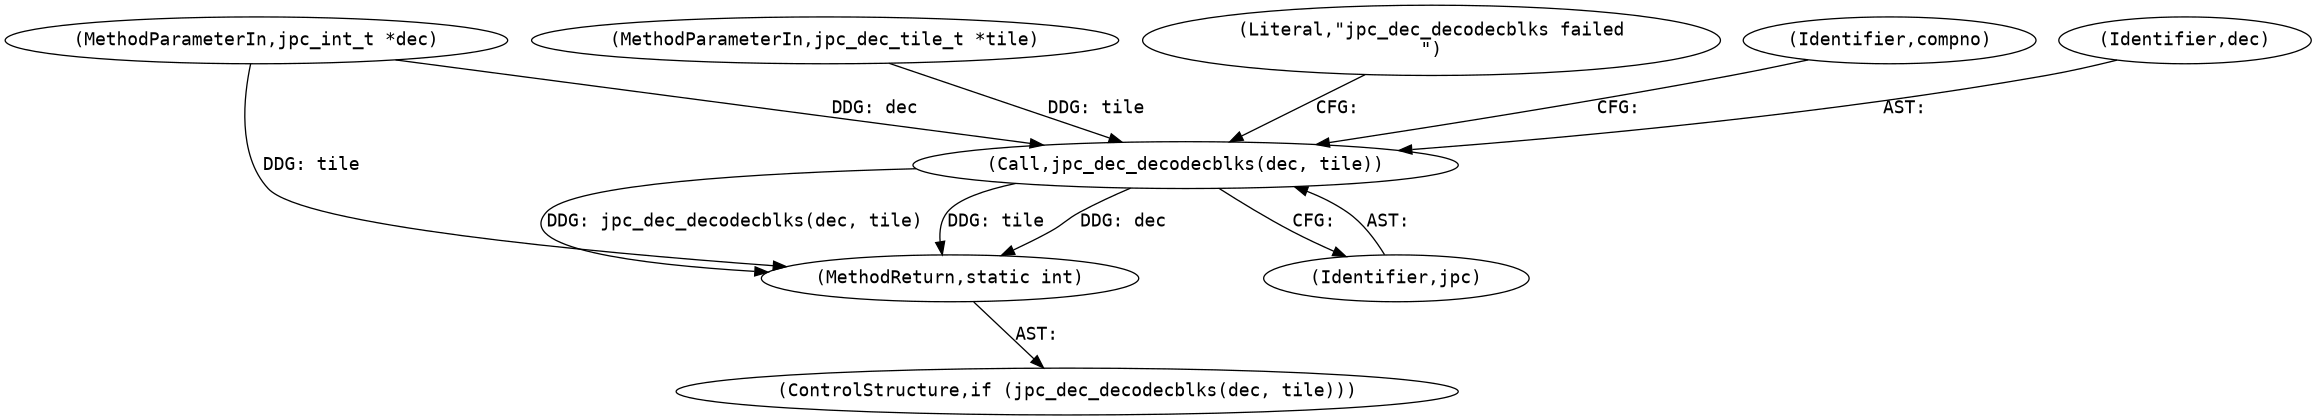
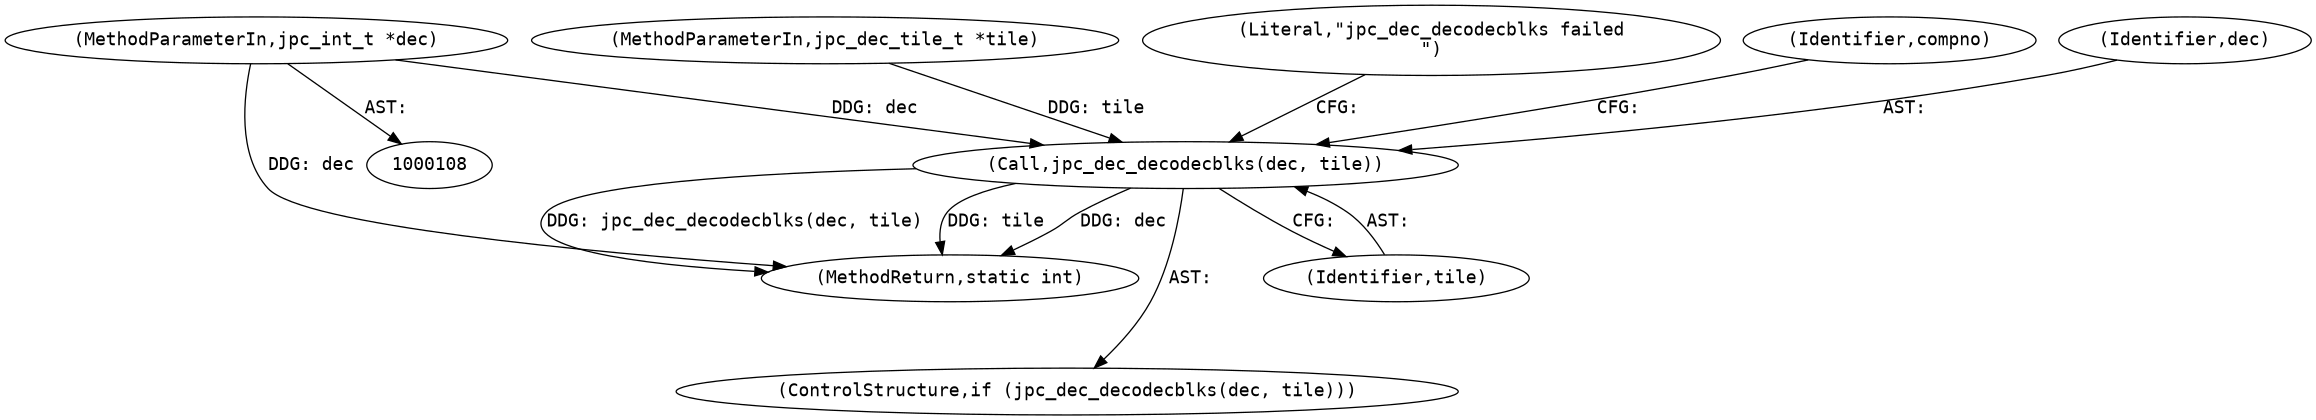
  digraph {
    fontname="DejaVu Sans Mono"
    node [fontname="DejaVu Sans Mono"]
    edge [fontname="DejaVu Sans Mono"]
    n1 [label="(MethodParameterIn,jpc_int_t *dec)"]
    n2 [label="(Call,jpc_dec_decodecblks(dec, tile))"]
    n3 [label="(MethodReturn,static int)"]
+   1000108
    n5 [label="(ControlStructure,if (jpc_dec_decodecblks(dec, tile)))"]
-   n6 [label="(Identifier,jpc)"]
+   n6 [label="(Identifier,tile)"]
    n7 [label="(MethodParameterIn,jpc_dec_tile_t *tile)"]
    n8 [label="(Literal,\"jpc_dec_decodecblks failed\n\")"]
    n9 [label="(Identifier,compno)"]
    n10 [label="(Identifier,dec)"]
    n1 -> n2 [label="DDG: dec"]
-   n1 -> n3 [label="DDG: tile"]
+   n1 -> n3 [label="DDG: dec"]
+   n1 -> 1000108 [label="AST: "]
    n2 -> n3 [label="DDG: dec"]
    n2 -> n3 [label="DDG: jpc_dec_decodecblks(dec, tile)"]
    n2 -> n3 [label="DDG: tile"]
-   n3 -> n5 [label="AST: "]
+   n2 -> n5 [label="AST: "]
    n2 -> n6 [label="CFG: "]
    n6 -> n2 [label="AST: "]
    n7 -> n2 [label="DDG: tile"]
    n8 -> n2 [label="CFG: "]
    n9 -> n2 [label="CFG: "]
    n10 -> n2 [label="AST: "]
  }
